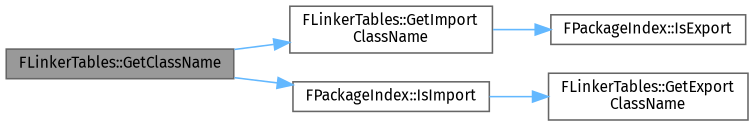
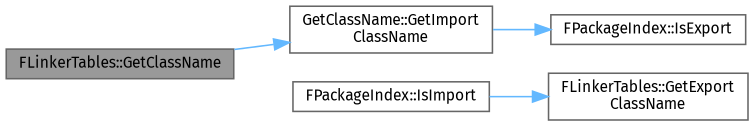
  digraph {
    fontname="Fira Sans"
    rankdir=LR
    node [color=grey40 fillcolor=white fontname="Fira Sans" fontsize=10 shape=box style=filled]
    edge [color=steelblue1 fontname="Fira Sans" fontsize=10 labelfontname=Helvetica labelfontsize=10 style=solid]
    n1 [color=gray40 fillcolor=grey60 fontcolor=black height=0.2 label="FLinkerTables::GetClassName" width=0.4]
-   n2 [height=0.2 label="FLinkerTables::GetImport\lClassName" width=0.4]
+   n2 [height=0.2 label="GetClassName::GetImport\lClassName" width=0.4]
    n3 [height=0.2 label="FPackageIndex::IsImport" width=0.4]
    n4 [height=0.2 label="FLinkerTables::GetExport\lClassName" width=0.4]
    n5 [height=0.2 label="FPackageIndex::IsExport" width=0.4]
    n1 -> n2
-   n1 -> n3
    n2 -> n5
    n3 -> n4
  }
